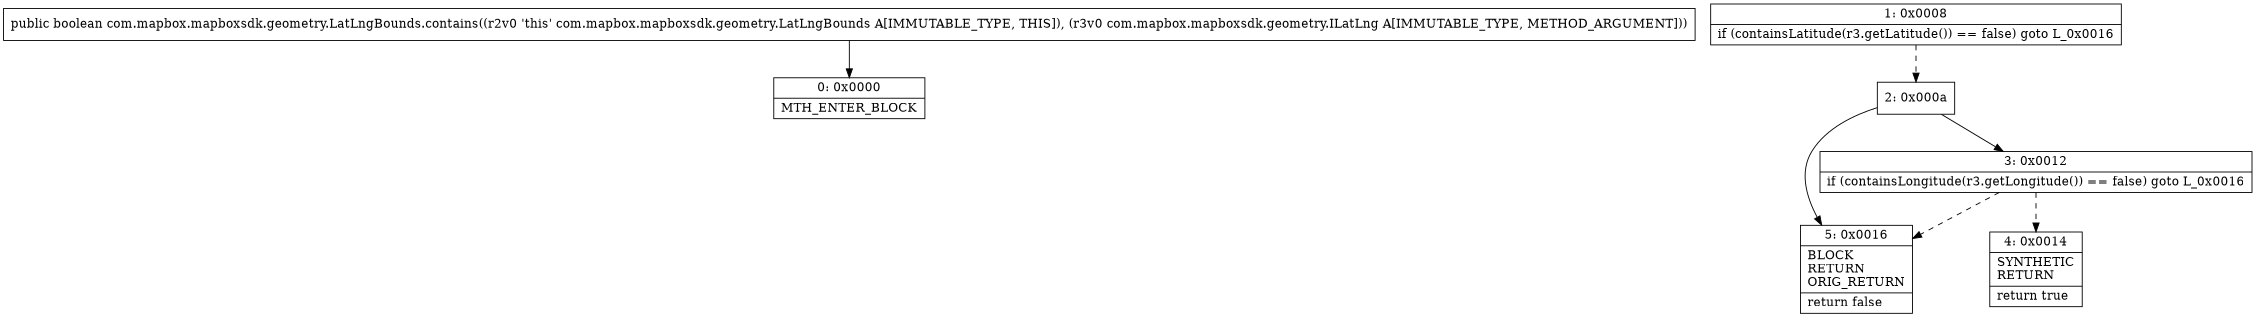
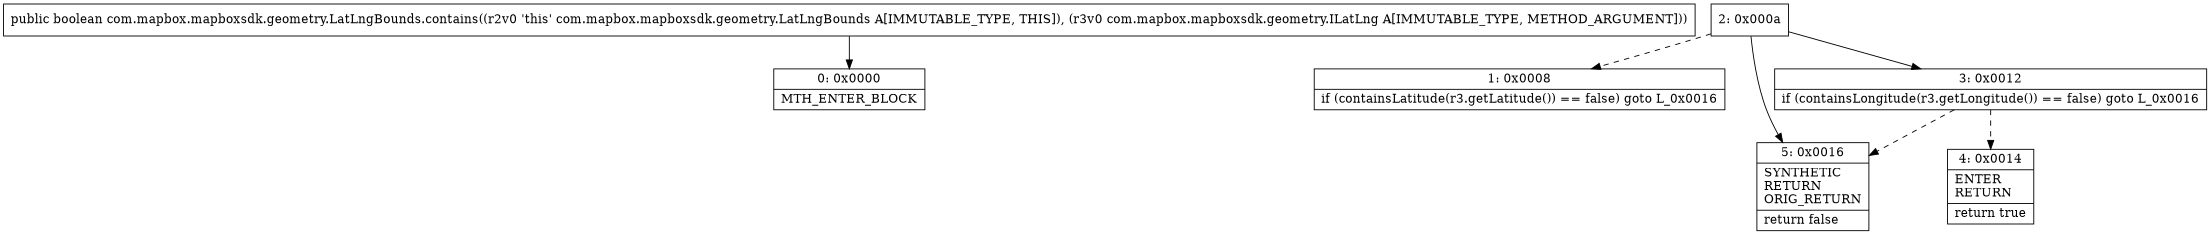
  digraph {
    node [shape=record]
    n1 [label="{0\:\ 0x0000|MTH_ENTER_BLOCK\l}"]
    n2 [label="{1\:\ 0x0008|if (containsLatitude(r3.getLatitude()) == false) goto L_0x0016\l}"]
    n3 [label="{2\:\ 0x000a}"]
-   n4 [label="{5\:\ 0x0016|BLOCK\lRETURN\lORIG_RETURN\l|return false\l}"]
+   n4 [label="{5\:\ 0x0016|SYNTHETIC\lRETURN\lORIG_RETURN\l|return false\l}"]
    n5 [label="{3\:\ 0x0012|if (containsLongitude(r3.getLongitude()) == false) goto L_0x0016\l}"]
-   n6 [label="{4\:\ 0x0014|SYNTHETIC\lRETURN\l|return true\l}"]
+   n6 [label="{4\:\ 0x0014|ENTER\lRETURN\l|return true\l}"]
    n7 [label="{public boolean com.mapbox.mapboxsdk.geometry.LatLngBounds.contains((r2v0 'this' com.mapbox.mapboxsdk.geometry.LatLngBounds A[IMMUTABLE_TYPE, THIS]), (r3v0 com.mapbox.mapboxsdk.geometry.ILatLng A[IMMUTABLE_TYPE, METHOD_ARGUMENT])) }"]
-   n2 -> n3 [style=dashed]
+   n3 -> n2 [style=dashed]
    n3 -> n4
    n3 -> n5
    n5 -> n4 [style=dashed]
    n5 -> n6 [style=dashed]
    n7 -> n1
  }
